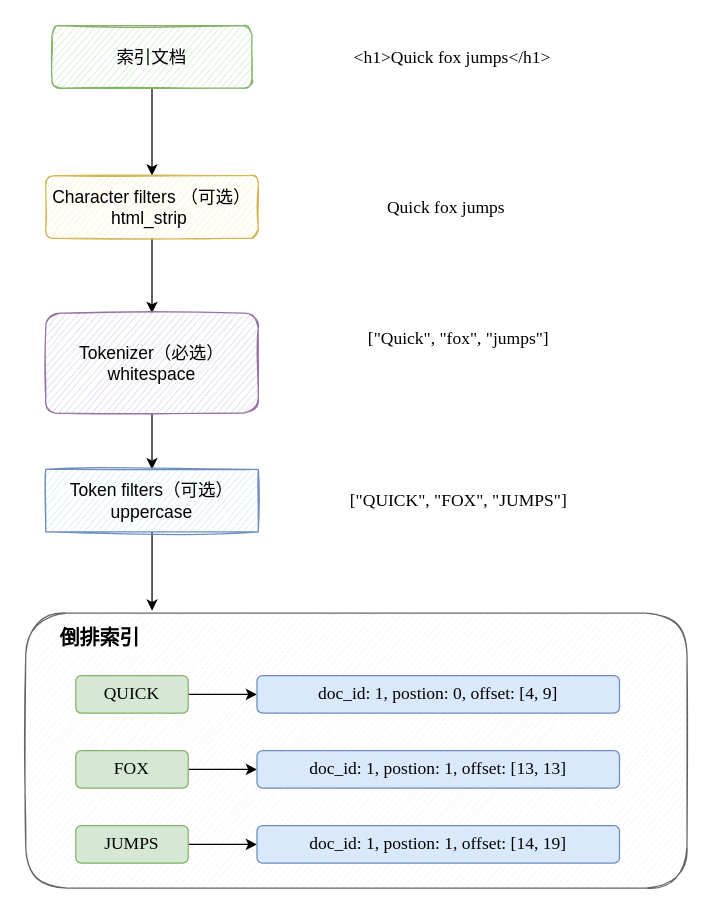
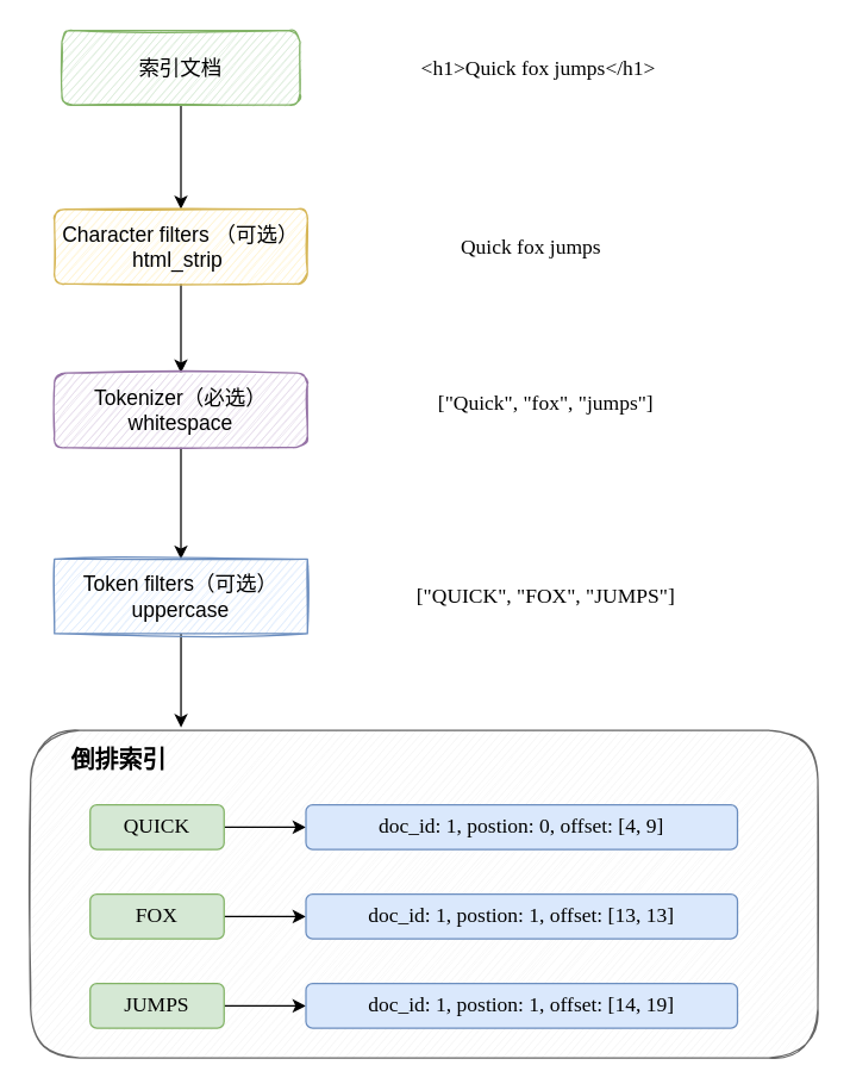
  <mxCell id="0" />
  <mxCell id="1" parent="0" />
  <mxCell id="2" style="edgeStyle=orthogonalEdgeStyle;rounded=0;orthogonalLoop=1;jettySize=auto;html=1;exitX=0.5;exitY=1;exitDx=0;exitDy=0;fontFamily=Verdana;fontSize=14;" edge="1" parent="1" source="3" target="5"><mxGeometry relative="1" as="geometry" /></mxCell>
  <mxCell id="3" value="索引文档" style="rounded=1;whiteSpace=wrap;html=1;fillColor=#d5e8d4;strokeColor=#82b366;shadow=0;sketch=1;fontSize=14;" vertex="1" parent="1"><mxGeometry x="41" y="20" width="160" height="50" as="geometry" /></mxCell>
  <mxCell id="4" style="edgeStyle=orthogonalEdgeStyle;rounded=0;orthogonalLoop=1;jettySize=auto;html=1;exitX=0.5;exitY=1;exitDx=0;exitDy=0;entryX=0.5;entryY=0;entryDx=0;entryDy=0;fontFamily=Verdana;fontSize=14;" edge="1" parent="1" source="5" target="7"><mxGeometry relative="1" as="geometry" /></mxCell>
  <mxCell id="5" value="Character filters （可选）&lt;br&gt;html_strip&amp;nbsp;" style="rounded=1;whiteSpace=wrap;html=1;fillColor=#fff2cc;strokeColor=#d6b656;shadow=0;sketch=1;fontSize=14;" vertex="1" parent="1"><mxGeometry x="36" y="140" width="170" height="50" as="geometry" /></mxCell>
  <mxCell id="6" style="edgeStyle=orthogonalEdgeStyle;rounded=0;orthogonalLoop=1;jettySize=auto;html=1;fontFamily=Verdana;fontSize=14;" edge="1" parent="1" source="7" target="9"><mxGeometry relative="1" as="geometry" /></mxCell>
- <mxCell id="7" value="Tokenizer（必选）&lt;br&gt;whitespace" style="rounded=1;whiteSpace=wrap;html=1;fillColor=#e1d5e7;strokeColor=#9673a6;shadow=0;sketch=1;fontSize=14;" vertex="1" parent="1"><mxGeometry x="36" y="250" width="170" height="80" as="geometry" /></mxCell>
+ <mxCell id="7" value="Tokenizer（必选）&lt;br&gt;whitespace" style="rounded=1;whiteSpace=wrap;html=1;fillColor=#e1d5e7;strokeColor=#9673a6;shadow=0;sketch=1;fontSize=14;" vertex="1" parent="1"><mxGeometry x="36" y="250" width="170" height="50" as="geometry" /></mxCell>
  <mxCell id="8" style="edgeStyle=orthogonalEdgeStyle;rounded=0;orthogonalLoop=1;jettySize=auto;html=1;entryX=0.191;entryY=-0.009;entryDx=0;entryDy=0;entryPerimeter=0;fontFamily=Verdana;fontSize=16;" edge="1" parent="1" source="9" target="14"><mxGeometry relative="1" as="geometry" /></mxCell>
  <mxCell id="9" value="Token filters（可选）&lt;br&gt;uppercase" style="whiteSpace=wrap;html=1;fillColor=#dae8fc;strokeColor=#6c8ebf;shadow=0;sketch=1;fontSize=14;rounded=0;" vertex="1" parent="1"><mxGeometry x="36" y="375" width="170" height="50" as="geometry" /></mxCell>
  <mxCell id="10" value="&lt;font face=&quot;Verdana&quot;&gt;&amp;lt;h1&amp;gt;Quick fox jumps&amp;lt;/h1&amp;gt;&lt;/font&gt;" style="text;html=1;resizable=0;autosize=1;align=center;verticalAlign=middle;points=[];fillColor=none;strokeColor=none;rounded=0;shadow=0;sketch=1;fontSize=14;" vertex="1" parent="1"><mxGeometry x="251" y="35" width="220" height="20" as="geometry" /></mxCell>
  <mxCell id="11" value="&lt;font face=&quot;Verdana&quot;&gt;Quick fox jumps&lt;/font&gt;" style="text;html=1;resizable=0;autosize=1;align=center;verticalAlign=middle;points=[];fillColor=none;strokeColor=none;rounded=0;shadow=0;sketch=1;fontSize=14;" vertex="1" parent="1"><mxGeometry x="291" y="155" width="130" height="20" as="geometry" /></mxCell>
  <mxCell id="12" value="&lt;font face=&quot;Verdana&quot;&gt;[&quot;Quick&quot;, &quot;fox&quot;, &quot;jumps&quot;]&lt;/font&gt;" style="text;html=1;resizable=0;autosize=1;align=center;verticalAlign=middle;points=[];fillColor=none;strokeColor=none;rounded=0;shadow=0;sketch=1;fontSize=14;" vertex="1" parent="1"><mxGeometry x="271" y="260" width="190" height="20" as="geometry" /></mxCell>
  <mxCell id="13" value="&lt;font face=&quot;Verdana&quot;&gt;[&quot;QUICK&quot;, &quot;FOX&quot;, &quot;JUMPS&quot;]&lt;/font&gt;" style="text;html=1;resizable=0;autosize=1;align=center;verticalAlign=middle;points=[];fillColor=none;strokeColor=none;rounded=0;shadow=0;sketch=1;fontSize=14;" vertex="1" parent="1"><mxGeometry x="261" y="390" width="210" height="20" as="geometry" /></mxCell>
  <mxCell id="14" value="" style="rounded=1;whiteSpace=wrap;html=1;shadow=0;sketch=1;fontFamily=Verdana;fontSize=14;fillColor=#f5f5f5;strokeColor=#666666;fontColor=#333333;" vertex="1" parent="1"><mxGeometry x="20" y="490" width="529" height="220" as="geometry" /></mxCell>
  <mxCell id="15" style="edgeStyle=orthogonalEdgeStyle;rounded=0;orthogonalLoop=1;jettySize=auto;html=1;entryX=0;entryY=0.5;entryDx=0;entryDy=0;fontFamily=Verdana;fontSize=14;" edge="1" parent="1" source="16" target="21"><mxGeometry relative="1" as="geometry" /></mxCell>
  <mxCell id="16" value="QUICK" style="rounded=1;whiteSpace=wrap;html=1;shadow=0;sketch=0;fontFamily=Verdana;fontSize=14;fillColor=#d5e8d4;strokeColor=#82b366;" vertex="1" parent="1"><mxGeometry x="60" y="540" width="90" height="30" as="geometry" /></mxCell>
  <mxCell id="17" style="edgeStyle=orthogonalEdgeStyle;rounded=0;orthogonalLoop=1;jettySize=auto;html=1;fontFamily=Verdana;fontSize=14;" edge="1" parent="1" source="18" target="22"><mxGeometry relative="1" as="geometry" /></mxCell>
  <mxCell id="18" value="FOX" style="rounded=1;whiteSpace=wrap;html=1;shadow=0;sketch=0;fontFamily=Verdana;fontSize=14;fillColor=#d5e8d4;strokeColor=#82b366;" vertex="1" parent="1"><mxGeometry x="60" y="600" width="90" height="30" as="geometry" /></mxCell>
  <mxCell id="19" style="edgeStyle=orthogonalEdgeStyle;rounded=0;orthogonalLoop=1;jettySize=auto;html=1;entryX=0;entryY=0.5;entryDx=0;entryDy=0;fontFamily=Verdana;fontSize=14;" edge="1" parent="1" source="20" target="23"><mxGeometry relative="1" as="geometry" /></mxCell>
  <mxCell id="20" value="JUMPS" style="rounded=1;whiteSpace=wrap;html=1;shadow=0;sketch=0;fontFamily=Verdana;fontSize=14;fillColor=#d5e8d4;strokeColor=#82b366;" vertex="1" parent="1"><mxGeometry x="60" y="660" width="90" height="30" as="geometry" /></mxCell>
  <mxCell id="21" value="doc_id: 1, postion: 0, offset: [4, 9]" style="rounded=1;whiteSpace=wrap;html=1;shadow=0;sketch=0;fontFamily=Verdana;fontSize=14;fillColor=#dae8fc;strokeColor=#6c8ebf;" vertex="1" parent="1"><mxGeometry x="205" y="540" width="290" height="30" as="geometry" /></mxCell>
  <mxCell id="22" value="doc_id: 1, postion: 1, offset: [13, 13]" style="rounded=1;whiteSpace=wrap;html=1;shadow=0;sketch=0;fontFamily=Verdana;fontSize=14;fillColor=#dae8fc;strokeColor=#6c8ebf;" vertex="1" parent="1"><mxGeometry x="205" y="600" width="290" height="30" as="geometry" /></mxCell>
  <mxCell id="23" value="doc_id: 1, postion: 1, offset: [14, 19]" style="rounded=1;whiteSpace=wrap;html=1;shadow=0;sketch=0;fontFamily=Verdana;fontSize=14;fillColor=#dae8fc;strokeColor=#6c8ebf;" vertex="1" parent="1"><mxGeometry x="205" y="660" width="290" height="30" as="geometry" /></mxCell>
  <mxCell id="24" value="倒排索引" style="text;html=1;resizable=0;autosize=1;align=center;verticalAlign=middle;points=[];fillColor=none;strokeColor=none;rounded=0;shadow=0;sketch=1;fontFamily=Verdana;fontSize=16;fontStyle=1" vertex="1" parent="1"><mxGeometry x="39" y="500" width="80" height="20" as="geometry" /></mxCell>
